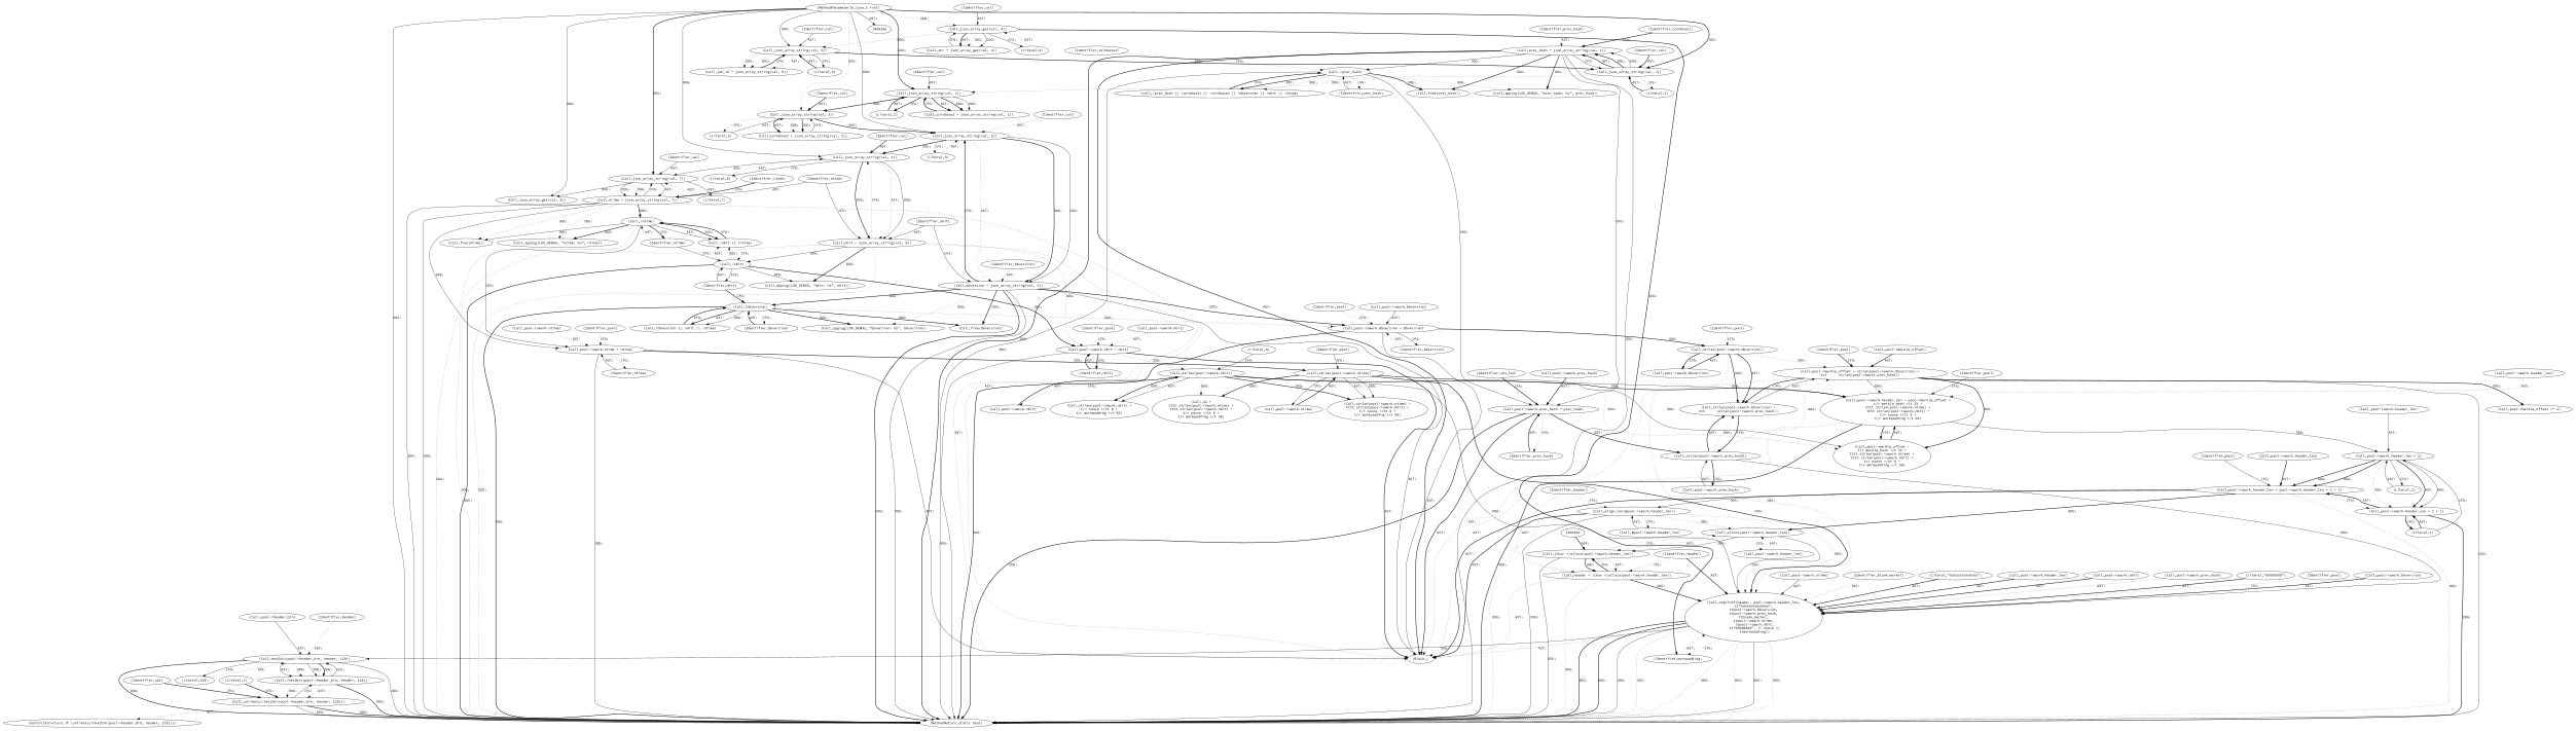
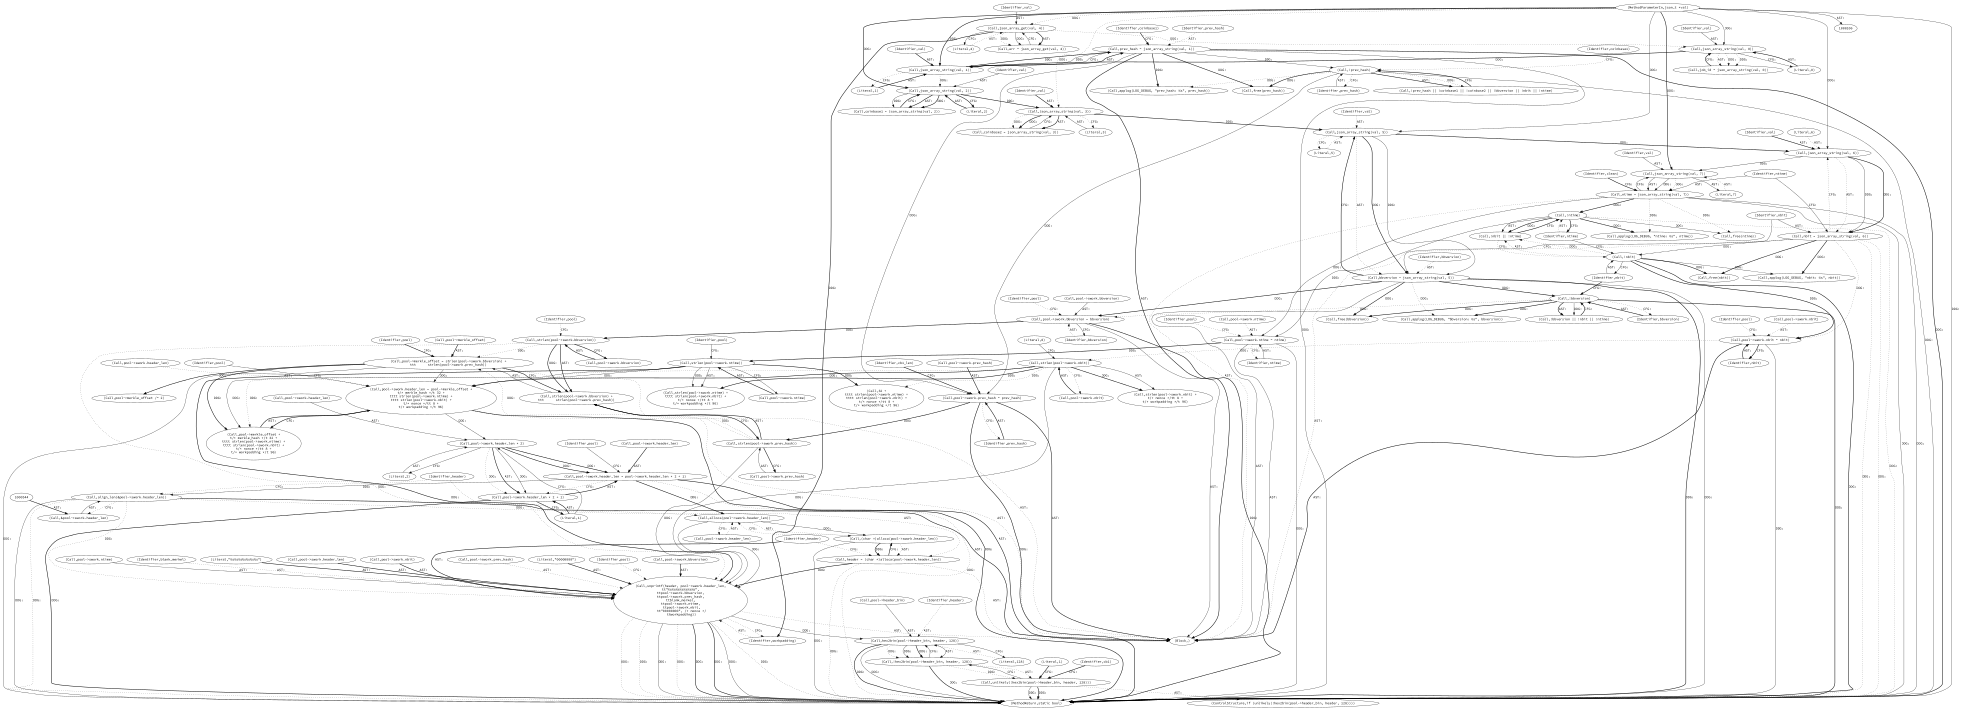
  digraph {
    fontname="Source Code Pro"
    node [fontname="Source Code Pro"]
    edge [fontname="Source Code Pro" style=bold]
    n1 [label="(Call,pool->swork.header_len = pool->merkle_offset +\n\t/* merkle_hash */\t 32 +\n\t\t\t\t strlen(pool->swork.ntime) +\n\t\t\t\t strlen(pool->swork.nbit) +\n\t/* nonce */\t\t 8 +\n\t/* workpadding */\t 96)"]
    n2 [label="(Call,pool->swork.header_len * 2)"]
    n3 [label="(Call,pool->merkle_offset +\n\t/* merkle_hash */\t 32 +\n\t\t\t\t strlen(pool->swork.ntime) +\n\t\t\t\t strlen(pool->swork.nbit) +\n\t/* nonce */\t\t 8 +\n\t/* workpadding */\t 96)"]
    n4 [label="(Block,)"]
    n5 [label="(MethodReturn,static bool)"]
    n6 [label="(Call,pool->swork.header_len = pool->swork.header_len * 2 + 1)"]
    n7 [label="(Call,pool->swork.header_len * 2 + 1)"]
    n8 [label="(Literal,2)"]
    n9 [label="(Call,pool->merkle_offset = strlen(pool->swork.bbversion) +\n\t\t\t      strlen(pool->swork.prev_hash))"]
    n10 [label="(Call,strlen(pool->swork.bbversion) +\n\t\t\t      strlen(pool->swork.prev_hash))"]
    n11 [label="(Call,pool->merkle_offset /= 2)"]
    n12 [label="(Call,strlen(pool->swork.prev_hash))"]
    n13 [label="(Call,strlen(pool->swork.bbversion))"]
    n14 [label="(Call,snprintf(header, pool->swork.header_len,\n\t\t\"%s%s%s%s%s%s%s\",\n\t\tpool->swork.bbversion,\n\t\tpool->swork.prev_hash,\n\t\tblank_merkel,\n\t\tpool->swork.ntime,\n \t\tpool->swork.nbit,\n \t\t\"00000000\", /* nonce */\n \t\tworkpadding))"]
    n15 [label="(Call,pool->swork.bbversion)"]
    n16 [label="(Call,hex2bin(pool->header_bin, header, 128))"]
    n17 [label="(Identifier,workpadding)"]
    n18 [label="(Call,pool->swork.bbversion = bbversion)"]
    n19 [label="(Identifier,bbversion)"]
    n20 [label="(Call,bbversion = json_array_string(val, 5))"]
    n21 [label="(Call,json_array_string(val, 5))"]
    n22 [label="(Call,!bbversion)"]
    n23 [label="(Call,applog(LOG_DEBUG, \"bbversion: %s\", bbversion))"]
    n24 [label="(Call,free(bbversion))"]
    n25 [label="(Call,json_array_string(val, 6))"]
    n26 [label="(Literal,5)"]
    n27 [label="(Identifier,bbversion)"]
    n28 [label="(Call,!bbversion || !nbit || !ntime)"]
    n29 [label="(Call,json_array_string(val, 7))"]
    n30 [label="(Call,nbit = json_array_string(val, 6))"]
    n31 [label="(Literal,6)"]
    n32 [label="(Call,json_array_string(val, 3))"]
    n33 [label="(Literal,3)"]
    n34 [label="(Call,coinbase2 = json_array_string(val, 3))"]
    n35 [label="(Call,json_array_string(val, 2))"]
    n36 [label="(Literal,2)"]
    n37 [label="(Call,coinbase1 = json_array_string(val, 2))"]
    n38 [label="(Call,json_array_string(val, 1))"]
    n39 [label="(Call,prev_hash = json_array_string(val, 1))"]
    n40 [label="(Literal,1)"]
    n41 [label="(Call,pool->swork.prev_hash = prev_hash)"]
    n42 [label="(Call,!prev_hash)"]
    n43 [label="(Call,free(prev_hash))"]
    n44 [label="(Call,applog(LOG_DEBUG, \"prev_hash: %s\", prev_hash))"]
    n45 [label="(Call,json_array_string(val, 0))"]
    n46 [label="(Call,job_id = json_array_string(val, 0))"]
    n47 [label="(Literal,0)"]
    n48 [label="(Call,json_array_get(val, 4))"]
    n49 [label="(Call,arr = json_array_get(val, 4))"]
    n50 [label="(Literal,4)"]
    n51 [label="(MethodParameterIn,json_t *val)"]
-   n52 [label="(Call,json_array_get(val, 8))"]
    1000106
    n54 [label="(Call,ntime = json_array_string(val, 7))"]
    n55 [label="(Literal,7)"]
    n56 [label="(Call,pool->swork.prev_hash)"]
    n57 [label="(Identifier,prev_hash)"]
    n58 [label="(Identifier,prev_hash)"]
    n59 [label="(Call,!prev_hash || !coinbase1 || !coinbase2 || !bbversion || !nbit || !ntime)"]
    n60 [label="(Call,strlen(pool->swork.ntime))"]
    n61 [label="(Call,pool->swork.ntime)"]
    n62 [label="(Call,strlen(pool->swork.ntime) +\n\t\t\t\t strlen(pool->swork.nbit) +\n\t/* nonce */\t\t 8 +\n\t/* workpadding */\t 96)"]
    n63 [label="(Call,32 +\n\t\t\t\t strlen(pool->swork.ntime) +\n\t\t\t\t strlen(pool->swork.nbit) +\n\t/* nonce */\t\t 8 +\n\t/* workpadding */\t 96)"]
    n64 [label="(Call,pool->swork.ntime = ntime)"]
    n65 [label="(Identifier,ntime)"]
    n66 [label="(Call,!ntime)"]
    n67 [label="(Call,!nbit || !ntime)"]
    n68 [label="(Call,applog(LOG_DEBUG, \"ntime: %s\", ntime))"]
    n69 [label="(Call,free(ntime))"]
    n70 [label="(Identifier,ntime)"]
    n71 [label="(Call,!nbit)"]
    n72 [label="(Call,pool->swork.nbit = nbit)"]
    n73 [label="(Call,applog(LOG_DEBUG, \"nbit: %s\", nbit))"]
+   n74 [label="(Call,free(nbit))"]
    n75 [label="(Call,strlen(pool->swork.nbit))"]
    n76 [label="(Call,pool->swork.nbit)"]
    n77 [label="(Call,strlen(pool->swork.nbit) +\n\t/* nonce */\t\t 8 +\n\t/* workpadding */\t 96)"]
    n78 [label="(Identifier,nbit)"]
    n79 [label="(Identifier,nbit)"]
    n80 [label="(Call,align_len(&pool->swork.header_len))"]
    n81 [label="(Call,alloca(pool->swork.header_len))"]
    n82 [label="(Literal,1)"]
    n83 [label="(Call,&pool->swork.header_len)"]
    n84 [label="(Call,(char *)alloca(pool->swork.header_len))"]
    n85 [label="(Call,pool->swork.header_len)"]
    n86 [label="(Call,header = (char *)alloca(pool->swork.header_len))"]
    n87 [label="(Call,!hex2bin(pool->header_bin, header, 128))"]
    n88 [label="(Literal,128)"]
    n89 [label="(Call,unlikely(!hex2bin(pool->header_bin, header, 128)))"]
    n90 [label="(ControlStructure,if (unlikely(!hex2bin(pool->header_bin, header, 128))))"]
    n91 [label="(Literal,1)"]
    n92 [label="(Call,pool->swork.ntime)"]
    n93 [label="(Call,pool->swork.ntime)"]
    n94 [label="(Identifier,bbversion)"]
    n95 [label="(Identifier,header)"]
    n96 [label="(Identifier,blank_merkel)"]
    n97 [label="(Identifier,cb1)"]
    n98 [label="(Identifier,val)"]
    n99 [label="(Identifier,cb1_len)"]
    n100 [label="(Identifier,pool)"]
    n101 [label="(Identifier,pool)"]
    n102 [label="(Identifier,prev_hash)"]
    n103 [label="(Literal,8)"]
    n104 [label="(Literal,\"%s%s%s%s%s%s%s\")"]
    n105 [label="(Identifier,header)"]
    n106 [label="(Identifier,val)"]
    n107 [label="(Call,pool->swork.header_len)"]
    n108 [label="(Identifier,val)"]
    n109 [label="(Call,pool->swork.header_len)"]
    n110 [label="(Identifier,header)"]
    n111 [label="(Call,pool->swork.header_len)"]
    n112 [label="(Identifier,pool)"]
    n113 [label="(Identifier,pool)"]
    n114 [label="(Call,pool->swork.header_len)"]
    n115 [label="(Identifier,coinbase1)"]
    n116 [label="(Call,pool->swork.nbit)"]
    n117 [label="(Identifier,val)"]
    n118 [label="(Identifier,coinbase1)"]
    n119 [label="(Call,pool->swork.prev_hash)"]
    n120 [label="(Call,pool->header_bin)"]
    n121 [label="(Literal,\"00000000\")"]
    n122 [label="(Call,pool->merkle_offset)"]
    n123 [label="(Identifier,pool)"]
    n124 [label="(Call,pool->swork.nbit)"]
    n125 [label="(Identifier,pool)"]
    n126 [label="(Identifier,pool)"]
    n127 [label="(Call,pool->swork.bbversion)"]
    n128 [label="(Call,pool->swork.bbversion)"]
    n129 [label="(Identifier,ntime)"]
    n130 [label="(Identifier,nbit)"]
    n131 [label="(Identifier,pool)"]
    n132 [label="(Identifier,val)"]
    n133 [label="(Identifier,pool)"]
    n134 [label="(Identifier,val)"]
    n135 [label="(Identifier,val)"]
    n136 [label="(Call,pool->swork.prev_hash)"]
    n137 [label="(Identifier,clean)"]
    n138 [label="(Identifier,val)"]
    1000544
    n1 -> n2 [label="DDG: " style=solid]
    n1 -> n3 [label="CFG: "]
    n1 -> n4 [label="AST: " style=dotted]
    n1 -> n5 [label="DDG: "]
    n2 -> n6 [label="DDG: "]
    n2 -> n6 [label="DDG: "]
    n2 -> n7 [label="AST: "]
    n2 -> n7 [label="DDG: " style=solid]
    n2 -> n7 [label="DDG: " style=dotted]
    n2 -> n8 [label="CFG: " style=solid]
    n3 -> n1 [label="AST: "]
    n6 -> n4 [label="AST: "]
    n6 -> n5 [label="DDG: " style=dotted]
    n6 -> n7 [label="CFG: " style=dotted]
    n6 -> n80 [label="DDG: " style=solid]
    n6 -> n81 [label="DDG: "]
    n7 -> n5 [label="DDG: "]
    n7 -> n6 [label="AST: "]
    n7 -> n82 [label="CFG: "]
    n8 -> n2 [label="AST: " style=solid]
    n9 -> n1 [label="DDG: " style=solid]
    n9 -> n3 [label="DDG: "]
    n9 -> n4 [label="AST: " style=dotted]
    n9 -> n5 [label="DDG: " style=solid]
    n9 -> n10 [label="CFG: "]
    n9 -> n11 [label="DDG: "]
    n10 -> n9 [label="AST: " style=solid]
    n10 -> n12 [label="CFG: "]
    n12 -> n9 [label="DDG: " style=dotted]
    n12 -> n10 [label="AST: "]
    n12 -> n10 [label="DDG: " style=dotted]
    n12 -> n14 [label="DDG: " style=solid]
    n12 -> n56 [label="CFG: "]
    n13 -> n9 [label="DDG: " style=dotted]
    n13 -> n10 [label="AST: "]
    n13 -> n10 [label="DDG: "]
    n13 -> n14 [label="DDG: " style=dotted]
    n13 -> n15 [label="CFG: "]
    n14 -> n4 [label="AST: " style=dotted]
    n14 -> n5 [label="DDG: " style=dotted]
    n14 -> n5 [label="DDG: " style=dotted]
    n14 -> n5 [label="DDG: " style=solid]
    n14 -> n5 [label="DDG: " style=dotted]
    n14 -> n5 [label="DDG: "]
    n14 -> n5 [label="DDG: "]
    n14 -> n5 [label="DDG: " style=solid]
    n14 -> n5 [label="DDG: " style=dotted]
    n14 -> n16 [label="DDG: " style=solid]
    n14 -> n17 [label="CFG: " style=dotted]
    n15 -> n13 [label="AST: "]
    n16 -> n5 [label="DDG: " style=solid]
    n16 -> n5 [label="DDG: "]
    n16 -> n87 [label="AST: " style=solid]
    n16 -> n87 [label="DDG: " style=dotted]
    n16 -> n87 [label="DDG: " style=solid]
    n16 -> n87 [label="DDG: "]
    n16 -> n88 [label="CFG: " style=solid]
    n17 -> n14 [label="AST: " style=dotted]
    n18 -> n4 [label="AST: " style=solid]
    n18 -> n5 [label="DDG: "]
    n18 -> n13 [label="DDG: "]
    n18 -> n19 [label="CFG: " style=solid]
    n19 -> n18 [label="AST: " style=dotted]
    n20 -> n4 [label="AST: " style=solid]
    n20 -> n5 [label="DDG: "]
    n20 -> n5 [label="DDG: " style=solid]
    n20 -> n18 [label="DDG: "]
    n20 -> n21 [label="CFG: "]
    n20 -> n22 [label="DDG: "]
    n20 -> n23 [label="DDG: " style=dotted]
    n20 -> n24 [label="DDG: "]
    n21 -> n20 [label="AST: " style=dotted]
    n21 -> n20 [label="DDG: "]
    n21 -> n20 [label="DDG: " style=solid]
    n21 -> n25 [label="DDG: "]
    n21 -> n26 [label="CFG: " style=dotted]
    n22 -> n5 [label="DDG: "]
    n22 -> n18 [label="DDG: " style=dotted]
    n22 -> n23 [label="DDG: "]
    n22 -> n24 [label="DDG: "]
    n22 -> n27 [label="CFG: " style=dotted]
    n22 -> n28 [label="AST: "]
    n22 -> n28 [label="DDG: " style=solid]
    n25 -> n29 [label="DDG: " style=solid]
    n25 -> n30 [label="AST: " style=dotted]
    n25 -> n30 [label="DDG: " style=solid]
    n25 -> n30 [label="DDG: "]
-   n25 -> n31 [label="CFG: " style=solid]
    n26 -> n21 [label="AST: " style=dotted]
    n27 -> n22 [label="AST: "]
    n28 -> n22 [label="CFG: "]
-   n29 -> n52 [label="DDG: " style=solid]
    n29 -> n54 [label="AST: " style=solid]
    n29 -> n54 [label="DDG: " style=solid]
    n29 -> n54 [label="DDG: " style=dotted]
    n29 -> n55 [label="AST: " style=solid]
    n30 -> n4 [label="AST: " style=dotted]
    n30 -> n5 [label="DDG: " style=dotted]
    n30 -> n5 [label="DDG: " style=dotted]
    n30 -> n25 [label="CFG: " style=dotted]
    n30 -> n71 [label="DDG: " style=solid]
    n30 -> n72 [label="DDG: " style=dotted]
    n30 -> n73 [label="DDG: "]
+   n30 -> n74 [label="DDG: "]
    n31 -> n25 [label="AST: " style=dotted]
    n32 -> n21 [label="DDG: "]
    n32 -> n33 [label="CFG: " style=dotted]
    n32 -> n34 [label="AST: "]
    n32 -> n34 [label="DDG: " style=dotted]
    n32 -> n34 [label="DDG: "]
    n33 -> n32 [label="AST: " style=solid]
    n34 -> n32 [label="CFG: " style=solid]
    n35 -> n32 [label="DDG: "]
    n35 -> n36 [label="CFG: "]
    n35 -> n37 [label="AST: "]
    n35 -> n37 [label="DDG: "]
    n35 -> n37 [label="DDG: " style=solid]
    n36 -> n35 [label="AST: "]
    n37 -> n35 [label="CFG: "]
    n38 -> n35 [label="DDG: " style=dotted]
    n38 -> n39 [label="AST: "]
    n38 -> n39 [label="DDG: "]
    n38 -> n39 [label="DDG: " style=solid]
    n38 -> n40 [label="CFG: " style=dotted]
    n39 -> n4 [label="AST: "]
    n39 -> n5 [label="DDG: " style=solid]
    n39 -> n5 [label="DDG: "]
    n39 -> n38 [label="CFG: " style=solid]
    n39 -> n41 [label="DDG: " style=solid]
    n39 -> n42 [label="DDG: " style=solid]
    n39 -> n43 [label="DDG: "]
    n39 -> n44 [label="DDG: "]
    n40 -> n38 [label="AST: "]
    n41 -> n4 [label="AST: "]
    n41 -> n5 [label="DDG: "]
    n41 -> n12 [label="DDG: "]
    n41 -> n57 [label="CFG: " style=dotted]
    n42 -> n5 [label="DDG: " style=solid]
    n42 -> n41 [label="DDG: " style=solid]
    n42 -> n43 [label="DDG: "]
    n42 -> n44 [label="DDG: " style=dotted]
    n42 -> n58 [label="CFG: " style=dotted]
    n42 -> n59 [label="AST: "]
    n42 -> n59 [label="DDG: " style=dotted]
    n45 -> n38 [label="DDG: "]
    n45 -> n46 [label="AST: " style=dotted]
    n45 -> n46 [label="DDG: " style=dotted]
    n45 -> n46 [label="DDG: " style=dotted]
    n45 -> n47 [label="CFG: " style=solid]
    n46 -> n45 [label="CFG: "]
    n47 -> n45 [label="AST: "]
    n48 -> n17 [label="DDG: "]
    n48 -> n45 [label="DDG: " style=dotted]
    n48 -> n49 [label="AST: "]
    n48 -> n49 [label="DDG: " style=dotted]
    n48 -> n49 [label="DDG: " style=solid]
    n48 -> n50 [label="CFG: " style=solid]
    n49 -> n48 [label="CFG: " style=solid]
    n50 -> n48 [label="AST: " style=dotted]
    n51 -> n5 [label="DDG: " style=solid]
    n51 -> n21 [label="DDG: " style=solid]
    n51 -> n25 [label="DDG: " style=solid]
    n51 -> n29 [label="DDG: "]
    n51 -> n32 [label="DDG: " style=dotted]
    n51 -> n35 [label="DDG: "]
    n51 -> n38 [label="DDG: "]
    n51 -> n45 [label="DDG: " style=solid]
    n51 -> n48 [label="DDG: " style=dotted]
-   n51 -> n52 [label="DDG: " style=solid]
    n51 -> 1000106 [label="AST: " style=solid]
    n54 -> n4 [label="AST: " style=dotted]
    n54 -> n5 [label="DDG: " style=solid]
    n54 -> n5 [label="DDG: " style=solid]
    n54 -> n29 [label="CFG: " style=solid]
    n54 -> n64 [label="DDG: " style=solid]
    n54 -> n66 [label="DDG: "]
    n54 -> n68 [label="DDG: " style=dotted]
    n54 -> n69 [label="DDG: " style=dotted]
    n55 -> n29 [label="AST: " style=dotted]
    n56 -> n12 [label="AST: " style=solid]
    n57 -> n41 [label="AST: "]
    n58 -> n42 [label="AST: " style=solid]
    n59 -> n42 [label="CFG: "]
    n60 -> n1 [label="DDG: " style=solid]
    n60 -> n3 [label="DDG: " style=solid]
    n60 -> n14 [label="DDG: "]
    n60 -> n61 [label="CFG: " style=solid]
    n60 -> n62 [label="AST: " style=solid]
    n60 -> n62 [label="DDG: " style=solid]
    n60 -> n63 [label="DDG: "]
    n61 -> n60 [label="AST: "]
    n64 -> n4 [label="AST: " style=solid]
    n64 -> n5 [label="DDG: " style=solid]
    n64 -> n60 [label="DDG: "]
    n64 -> n65 [label="CFG: " style=dotted]
    n65 -> n64 [label="AST: " style=solid]
    n66 -> n5 [label="DDG: " style=dotted]
    n66 -> n64 [label="DDG: " style=solid]
    n66 -> n67 [label="AST: " style=solid]
    n66 -> n67 [label="DDG: "]
    n66 -> n68 [label="DDG: "]
    n66 -> n69 [label="DDG: " style=solid]
    n66 -> n70 [label="CFG: "]
    n67 -> n66 [label="CFG: "]
    n67 -> n71 [label="CFG: " style=dotted]
    n70 -> n66 [label="AST: " style=dotted]
    n70 -> n71 [label="CFG: " style=solid]
    n71 -> n5 [label="DDG: "]
    n71 -> n67 [label="AST: " style=dotted]
    n71 -> n67 [label="DDG: " style=dotted]
    n71 -> n72 [label="DDG: "]
    n71 -> n73 [label="DDG: " style=solid]
+   n71 -> n74 [label="DDG: "]
    n71 -> n79 [label="CFG: " style=solid]
    n72 -> n4 [label="AST: "]
    n72 -> n5 [label="DDG: " style=solid]
    n72 -> n75 [label="DDG: " style=dotted]
    n72 -> n78 [label="CFG: "]
    n75 -> n1 [label="DDG: "]
    n75 -> n3 [label="DDG: " style=dotted]
    n75 -> n14 [label="DDG: " style=solid]
    n75 -> n62 [label="DDG: "]
    n75 -> n63 [label="DDG: " style=dotted]
    n75 -> n76 [label="CFG: " style=dotted]
    n75 -> n77 [label="AST: " style=solid]
    n75 -> n77 [label="DDG: "]
    n76 -> n75 [label="AST: "]
    n78 -> n72 [label="AST: "]
    n79 -> n22 [label="CFG: "]
    n79 -> n71 [label="AST: " style=solid]
    n80 -> n4 [label="AST: "]
    n80 -> n5 [label="DDG: " style=dotted]
    n80 -> n5 [label="DDG: " style=solid]
    n80 -> n14 [label="DDG: " style=dotted]
    n80 -> n81 [label="DDG: " style=dotted]
    n80 -> n83 [label="CFG: " style=dotted]
    n81 -> n14 [label="DDG: " style=solid]
    n81 -> n84 [label="AST: " style=dotted]
    n81 -> n84 [label="DDG: " style=solid]
    n81 -> n85 [label="CFG: " style=dotted]
    n82 -> n2 [label="CFG: " style=solid]
    n82 -> n7 [label="AST: "]
    n83 -> n80 [label="AST: " style=solid]
    n84 -> n5 [label="DDG: " style=solid]
    n84 -> n81 [label="CFG: " style=dotted]
    n84 -> n86 [label="AST: " style=dotted]
    n84 -> n86 [label="DDG: "]
    n85 -> n81 [label="AST: " style=dotted]
    n86 -> n4 [label="AST: " style=dotted]
    n86 -> n5 [label="DDG: " style=dotted]
    n86 -> n14 [label="DDG: "]
    n86 -> n84 [label="CFG: "]
    n87 -> n5 [label="DDG: "]
    n87 -> n16 [label="CFG: " style=solid]
    n87 -> n89 [label="AST: " style=dotted]
    n87 -> n89 [label="DDG: " style=dotted]
    n88 -> n16 [label="AST: " style=dotted]
    n89 -> n5 [label="DDG: " style=solid]
    n89 -> n5 [label="DDG: "]
    n89 -> n87 [label="CFG: " style=solid]
    n89 -> n90 [label="AST: " style=dotted]
    n91 -> n89 [label="CFG: "]
    n92 -> n14 [label="AST: " style=solid]
    n93 -> n64 [label="AST: " style=dotted]
    n94 -> n20 [label="AST: " style=dotted]
    n95 -> n80 [label="CFG: " style=dotted]
    n95 -> n86 [label="AST: " style=dotted]
    n96 -> n14 [label="AST: " style=dotted]
    n97 -> n89 [label="CFG: "]
    n98 -> n35 [label="AST: " style=solid]
    n99 -> n41 [label="CFG: "]
    n100 -> n13 [label="CFG: " style=dotted]
    n101 -> n9 [label="CFG: "]
    n102 -> n39 [label="AST: " style=dotted]
    n103 -> n75 [label="CFG: " style=solid]
    n104 -> n14 [label="AST: "]
    n105 -> n16 [label="AST: " style=dotted]
    n106 -> n25 [label="AST: "]
    n107 -> n2 [label="AST: " style=solid]
    n108 -> n21 [label="AST: " style=dotted]
    n109 -> n14 [label="AST: "]
    n110 -> n14 [label="AST: "]
    n110 -> n86 [label="CFG: " style=dotted]
    n111 -> n1 [label="AST: " style=dotted]
    n112 -> n64 [label="CFG: " style=dotted]
    n113 -> n60 [label="CFG: " style=solid]
    n114 -> n6 [label="AST: "]
    n115 -> n39 [label="CFG: "]
    n116 -> n14 [label="AST: "]
    n117 -> n29 [label="AST: " style=solid]
    n118 -> n42 [label="CFG: " style=dotted]
    n119 -> n14 [label="AST: " style=dotted]
    n120 -> n16 [label="AST: " style=solid]
    n121 -> n14 [label="AST: "]
    n122 -> n9 [label="AST: "]
    n123 -> n14 [label="CFG: " style=dotted]
    n124 -> n72 [label="AST: " style=dotted]
    n125 -> n1 [label="CFG: " style=solid]
    n126 -> n72 [label="CFG: " style=dotted]
    n127 -> n14 [label="AST: "]
    n128 -> n18 [label="AST: " style=solid]
    n129 -> n30 [label="CFG: " style=solid]
    n129 -> n54 [label="AST: " style=solid]
    n130 -> n20 [label="CFG: " style=solid]
    n130 -> n30 [label="AST: " style=solid]
    n131 -> n18 [label="CFG: " style=dotted]
    n132 -> n32 [label="AST: "]
    n133 -> n6 [label="CFG: " style=solid]
    n134 -> n45 [label="AST: " style=solid]
    n135 -> n38 [label="AST: "]
    n136 -> n41 [label="AST: "]
    n137 -> n54 [label="CFG: "]
    n138 -> n48 [label="AST: " style=solid]
-   1000544 -> n84 [label="AST: "]
+   1000544 -> n83 [label="AST: "]
  }
